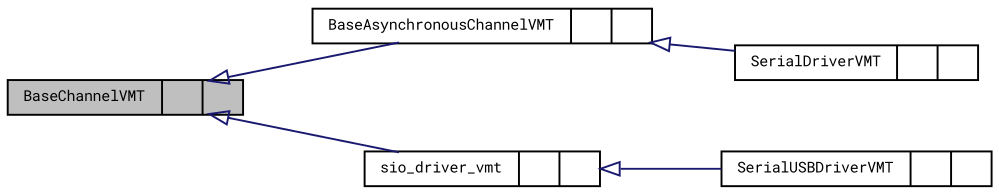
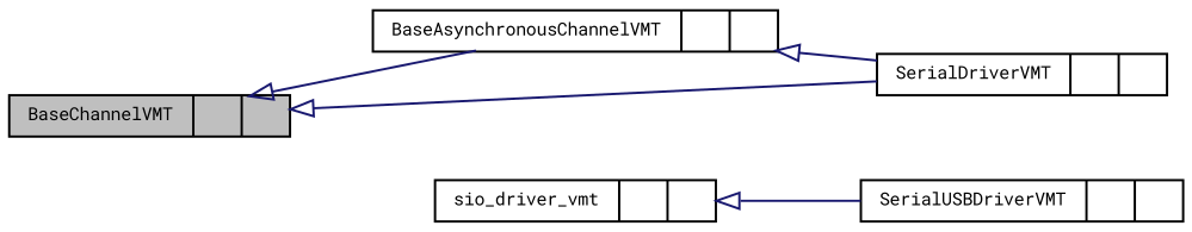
  digraph {
    fontname="Roboto Mono"
    rankdir=LR
    node [color=black fontname="Roboto Mono" fontsize=8 shape=record]
    edge [arrowtail=onormal color=midnightblue dir=back fontname="Roboto Mono" fontsize=8 labelfontname=Helvetica labelfontsize=8 style=solid]
    n1 [fillcolor=grey75 fontcolor=black height=0.2 label="{BaseChannelVMT\n||}" style=filled width=0.4]
    n2 [height=0.2 label="{BaseAsynchronousChannelVMT\n||}" width=0.4]
    n3 [height=0.2 label="{sio_driver_vmt\n||}" width=0.4]
    n4 [height=0.2 label="{SerialDriverVMT\n||}" width=0.4]
    n5 [height=0.2 label="{SerialUSBDriverVMT\n||}" width=0.4]
    n1 -> n2
-   n1 -> n3
+   n1 -> n4
    n2 -> n4
    n3 -> n5
  }
